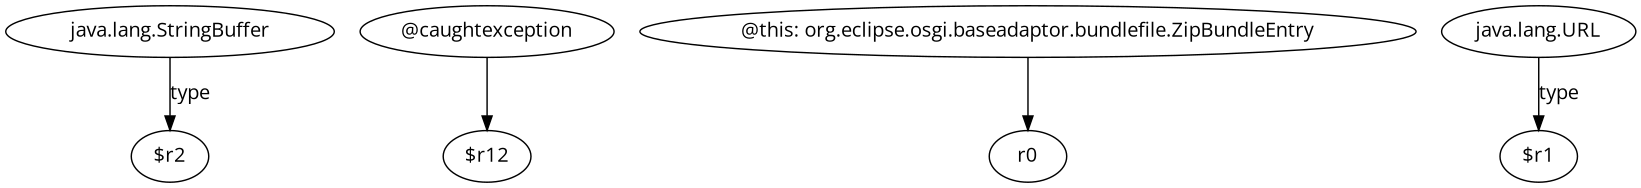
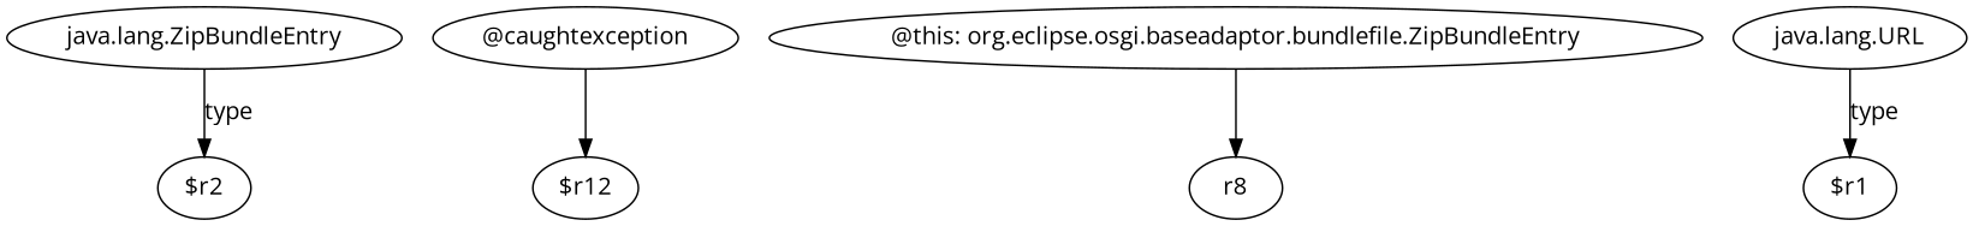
  digraph {
    fontname="Open Sans"
    node [fontname="Open Sans"]
    edge [fontname="Open Sans"]
-   n1 [label="java.lang.StringBuffer"]
+   n1 [label="java.lang.ZipBundleEntry"]
    n2 [label="$r2"]
    n3 [label="@caughtexception"]
    n4 [label="$r12"]
    n5 [label="@this: org.eclipse.osgi.baseadaptor.bundlefile.ZipBundleEntry"]
-   n6 [label=r0]
+   n6 [label=r8]
    n7 [label="java.lang.URL"]
    n8 [label="$r1"]
    n1 -> n2 [label=type]
    n3 -> n4
    n5 -> n6
    n7 -> n8 [label=type]
  }
